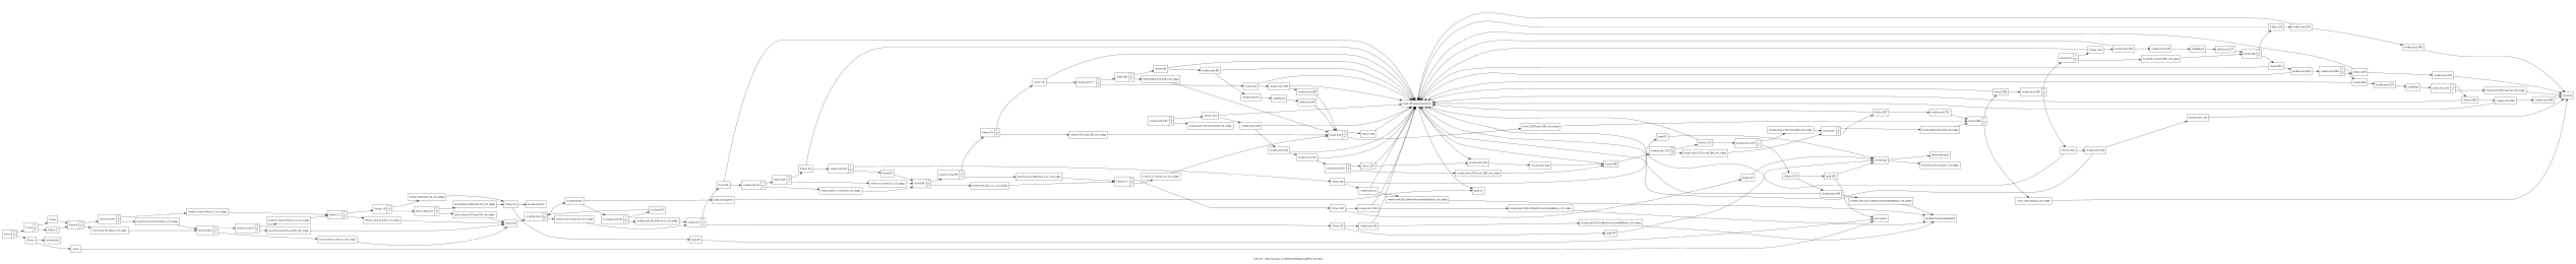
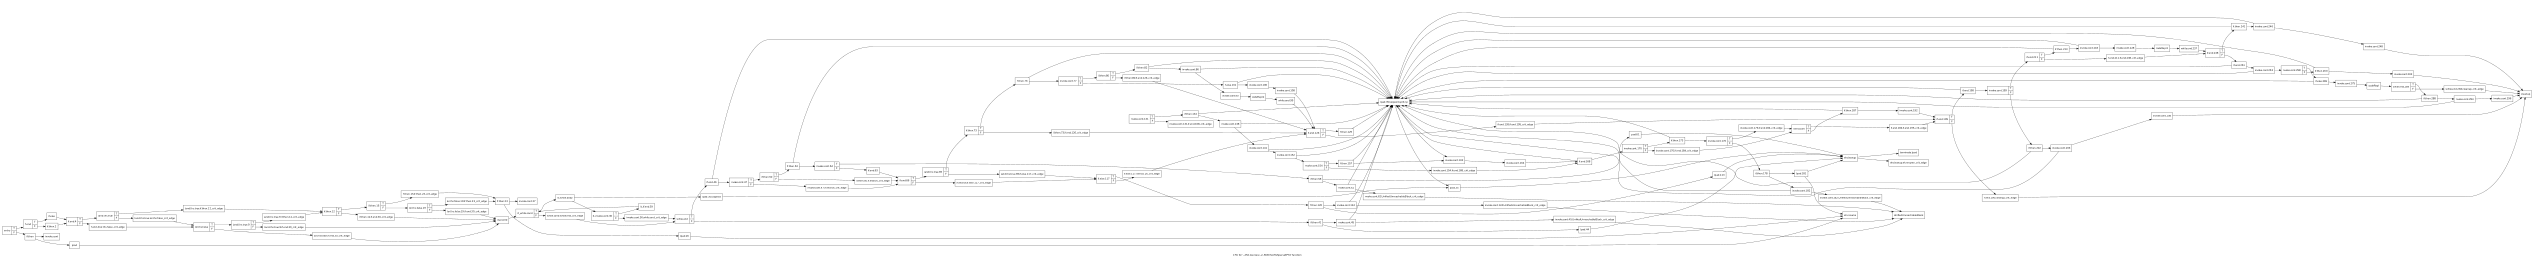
  digraph {
    fontname=Nunito
    label="CFG for '_ZN11xercesc_2_56XMLURL5parseEPKt' function"
    rankdir=LR
    node [fontname=Nunito shape=record]
    edge [fontname=Nunito]
    n1 [label="{entry|{<s0>T|<s1>F}}"]
    n2 [label="{if.end|{<s0>T|<s1>F}}"]
    n3 [label="{if.then}"]
    n4 [label="{if.else}"]
    n5 [label="{if.then.2}"]
    n6 [label="{invoke.cont}"]
    n7 [label="{lpad}"]
    n8 [label="{if.end.4|{<s0>T|<s1>F}}"]
    n9 [label="{eh.resume}"]
    n10 [label="{land.lhs.true|{<s0>T|<s1>F}}"]
    n11 [label="{if.end.4.lor.lhs.false_crit_edge}"]
    n12 [label="{land.lhs.true.if.then.12_crit_edge}"]
    n13 [label="{land.lhs.true.lor.lhs.false_crit_edge}"]
    n14 [label="{lor.lhs.false|{<s0>T|<s1>F}}"]
    n15 [label="{if.then.12|{<s0>T|<s1>F}}"]
    n16 [label="{land.lhs.true.9|{<s0>T|<s1>F}}"]
    n17 [label="{lor.lhs.false.if.end.30_crit_edge}"]
    n18 [label="{land.lhs.true.9.if.then.12_crit_edge}"]
    n19 [label="{land.lhs.true.9.if.end.30_crit_edge}"]
    n20 [label="{if.end.30}"]
    n21 [label="{if.then.15|{<s0>T|<s1>F}}"]
    n22 [label="{if.then.12.if.end.30_crit_edge}"]
    n23 [label="{if.then.15.if.then.23_crit_edge}"]
    n24 [label="{lor.lhs.false.19|{<s0>T|<s1>F}}"]
    n25 [label="{it_while.cond|{<s0>T|<s1>F}}"]
    n26 [label="{it_while.body}"]
    n27 [label="{while.cond.while.end_crit_edge}"]
    n28 [label="{if.then.23}"]
    n29 [label="{lor.lhs.false.19.if.then.23_crit_edge}"]
    n30 [label="{lor.lhs.false.19.if.end.30_crit_edge}"]
    n31 [label="{invoke.cont.27}"]
    n32 [label="{lpad.26}"]
    n33 [label="{it_invoke.cont.36|{<s0>T|<s1>F}}"]
    n34 [label="{lpad.35.loopexit}"]
    n35 [label="{while.end|{<s0>T|<s1>F}}"]
    n36 [label="{it_if.end.39}"]
    n37 [label="{invoke.cont.36.while.end_crit_edge}"]
    n38 [label="{lpad.35}"]
    n39 [label="{if.end.46}"]
    n40 [label="{if.then.41}"]
    n41 [label="{lpad.35.loopexit.split-lp}"]
    n42 [label="{invoke.cont.47|{<s0>T|<s1>F}}"]
    n43 [label="{invoke.cont.45}"]
    n44 [label="{lpad.44}"]
    n45 [label="{ehcleanup}"]
    n46 [label="{ehcleanup.eh.resume_crit_edge}"]
    n47 [label="{terminate.lpad}"]
    n48 [label="{invoke.cont.162}"]
    n49 [label="{if.then.50|{<s0>T|<s1>F}}"]
    n50 [label="{invoke.cont.47.if.end.66_crit_edge}"]
    n51 [label="{invoke.cont.45.UnifiedUnreachableBlock_crit_edge}"]
    n52 [label="{UnifiedUnreachableBlock}"]
    n53 [label="{if.then.53}"]
    n54 [label="{if.then.50.if.end.66_crit_edge}"]
    n55 [label="{if.end.66|{<s0>T|<s1>F}}"]
    n56 [label="{invoke.cont.54|{<s0>T|<s1>F}}"]
    n57 [label="{land.lhs.true.69|{<s0>T|<s1>F}}"]
    n58 [label="{if.end.66.if.else.117_crit_edge}"]
    n59 [label="{if.then.73|{<s0>T|<s1>F}}"]
    n60 [label="{land.lhs.true.69.if.else.117_crit_edge}"]
    n61 [label="{if.else.117|{<s0>T|<s1>F}}"]
    n62 [label="{if.then.58}"]
    n63 [label="{if.end.63}"]
    n64 [label="{invoke.cont.62}"]
    n65 [label="{lpad.61}"]
    n66 [label="{invoke.cont.62.UnifiedUnreachableBlock_crit_edge}"]
    n67 [label="{if.then.76}"]
    n68 [label="{if.then.73.if.end.126_crit_edge}"]
    n69 [label="{if.then.120}"]
    n70 [label="{if.else.117.if.end.126_crit_edge}"]
    n71 [label="{invoke.cont.124}"]
    n72 [label="{lpad.123}"]
    n73 [label="{if.end.126|{<s0>T|<s1>F}}"]
    n74 [label="{invoke.cont.77|{<s0>T|<s1>F}}"]
    n75 [label="{if.then.80|{<s0>T|<s1>F}}"]
    n76 [label="{if.else.101}"]
    n77 [label="{if.then.129}"]
    n78 [label="{if.end.126.if.end.195_crit_edge}"]
    n79 [label="{if.end.195|{<s0>T|<s1>F}}"]
    n80 [label="{if.then.82}"]
    n81 [label="{if.then.80.if.end.126_crit_edge}"]
    n82 [label="{invoke.cont.106}"]
    n83 [label="{invoke.cont.86}"]
    n84 [label="{invoke.cont.108}"]
    n85 [label="{invoke.cont.90}"]
    n86 [label="{codeRepl2}"]
    n87 [label="{while.end.99}"]
    n88 [label="{invoke.cont.124.UnifiedUnreachableBlock_crit_edge}"]
    n89 [label="{invoke.cont.131|{<s0>T|<s1>F}}"]
    n90 [label="{if.then.134}"]
    n91 [label="{invoke.cont.131.if.end.168_crit_edge}"]
    n92 [label="{if.end.198}"]
    n93 [label="{if.end.195.cleanup_crit_edge}"]
    n94 [label="{invoke.cont.199|{<s0>T|<s1>F}}"]
    n95 [label="{cleanup}"]
    n96 [label="{invoke.cont.138}"]
    n97 [label="{invoke.cont.141}"]
    n98 [label="{if.end.168}"]
    n99 [label="{invoke.cont.170|{<s0>T|<s1>F}}"]
    n100 [label="{if.then.173}"]
    n101 [label="{invoke.cont.170.if.end.184_crit_edge}"]
    n102 [label="{invoke.cont.152}"]
    n103 [label="{invoke.cont.154|{<s0>T|<s1>F}}"]
    n104 [label="{if.then.157}"]
    n105 [label="{invoke.cont.154.if.end.168_crit_edge}"]
    n106 [label="{invoke.cont.164}"]
    n107 [label="{invoke.cont.176|{<s0>T|<s1>F}}"]
    n108 [label="{if.end.184|{<s0>T|<s1>F}}"]
    n109 [label="{invoke.cont.176.if.end.184_crit_edge}"]
    n110 [label="{if.then.178}"]
    n111 [label="{if.end.184.if.end.195_crit_edge}"]
    n112 [label="{if.then.187}"]
    n113 [label="{invoke.cont.192}"]
    n114 [label="{invoke.cont.182}"]
    n115 [label="{lpad.181}"]
    n116 [label="{invoke.cont.182.UnifiedUnreachableBlock_crit_edge}"]
    n117 [label="{if.end.211|{<s0>T|<s1>F}}"]
    n118 [label="{if.then.202}"]
    n119 [label="{if.then.213}"]
    n120 [label="{if.end.211.if.end.238_crit_edge}"]
    n121 [label="{invoke.cont.206}"]
    n122 [label="{invoke.cont.218}"]
    n123 [label="{if.end.238|{<s0>T|<s1>F}}"]
    n124 [label="{invoke.cont.208}"]
    n125 [label="{invoke.cont.228}"]
    n126 [label="{if.then.241}"]
    n127 [label="{if.end.251}"]
    n128 [label="{invoke.cont.246}"]
    n129 [label="{invoke.cont.253}"]
    n130 [label="{codeRepl1}"]
    n131 [label="{while.end.237}"]
    n132 [label="{invoke.cont.248}"]
    n133 [label="{invoke.cont.258|{<s0>T|<s1>F}}"]
    n134 [label="{if.else.265}"]
    n135 [label="{if.then.260}"]
    n136 [label="{invoke.cont.275}"]
    n137 [label="{invoke.cont.262}"]
    n138 [label="{codeRepl}"]
    n139 [label="{while.end.284|{<s0>T|<s1>F}}"]
    n140 [label="{if.then.288}"]
    n141 [label="{while.end.284.cleanup_crit_edge}"]
    n142 [label="{invoke.cont.294}"]
    n143 [label="{invoke.cont.296}"]
    n1 -> n2 [tailport=s0]
    n1 -> n3 [tailport=s1]
    n2 -> n4 [tailport=s0]
    n2 -> n5 [tailport=s1]
    n3 -> n6
    n3 -> n7
    n4 -> n8
    n5 -> n8
    n7 -> n9
    n8 -> n10 [tailport=s0]
    n8 -> n11 [tailport=s1]
    n10 -> n12 [tailport=s0]
    n10 -> n13 [tailport=s1]
    n11 -> n14
    n12 -> n15
    n13 -> n14
    n14 -> n16 [tailport=s0]
    n14 -> n17 [tailport=s1]
    n15 -> n21 [tailport=s0]
    n15 -> n22 [tailport=s1]
    n16 -> n18 [tailport=s0]
    n16 -> n19 [tailport=s1]
    n17 -> n20
    n18 -> n15
    n19 -> n20
    n20 -> n25
    n21 -> n23 [tailport=s0]
    n21 -> n24 [tailport=s1]
    n22 -> n20
    n23 -> n28
    n24 -> n29 [tailport=s0]
    n24 -> n30 [tailport=s1]
    n25 -> n26 [tailport=s0]
    n25 -> n27 [tailport=s1]
    n26 -> n33
    n26 -> n34
    n27 -> n35
    n28 -> n31
    n28 -> n32
    n29 -> n28
    n30 -> n20
    n32 -> n9
    n33 -> n36 [tailport=s0]
    n33 -> n37 [tailport=s1]
    n34 -> n38
    n35 -> n39 [tailport=s0]
    n35 -> n40 [tailport=s1]
    n36 -> n25
    n37 -> n35
+   n38 -> n45
    n39 -> n41
    n39 -> n42
    n40 -> n43
    n40 -> n44
    n41 -> n38
    n41 -> n48
    n42 -> n49 [tailport=s0]
    n42 -> n50 [tailport=s1]
    n43 -> n41
    n43 -> n51
    n44 -> n45
    n45 -> n46
    n45 -> n47
    n48 -> n106
    n49 -> n53 [tailport=s0]
    n49 -> n54 [tailport=s1]
    n50 -> n55
    n51 -> n52
    n53 -> n41
    n53 -> n56
    n54 -> n55
    n55 -> n57 [tailport=s0]
    n55 -> n58 [tailport=s1]
    n56 -> n62 [tailport=s0]
    n56 -> n63 [tailport=s1]
    n57 -> n59 [tailport=s0]
    n57 -> n60 [tailport=s1]
    n58 -> n61
    n59 -> n67 [tailport=s0]
    n59 -> n68 [tailport=s1]
    n60 -> n61
    n61 -> n69 [tailport=s0]
    n61 -> n70 [tailport=s1]
    n62 -> n64
    n62 -> n65
    n63 -> n55
    n64 -> n41
    n64 -> n66
    n65 -> n45
    n66 -> n52
    n67 -> n41
    n67 -> n74
    n68 -> n73
    n69 -> n71
    n69 -> n72
    n70 -> n73
    n71 -> n41
    n71 -> n88
    n72 -> n45
    n73 -> n77 [tailport=s0]
    n73 -> n78 [tailport=s1]
    n74 -> n75 [tailport=s0]
    n74 -> n76 [tailport=s1]
    n75 -> n80 [tailport=s0]
    n75 -> n81 [tailport=s1]
    n76 -> n41
    n76 -> n82
    n77 -> n41
    n78 -> n79
    n79 -> n92 [tailport=s0]
    n79 -> n93 [tailport=s1]
    n80 -> n41
    n80 -> n83
    n81 -> n73
-   n82 -> n41
    n82 -> n84
    n83 -> n41
    n83 -> n85
    n84 -> n73
    n85 -> n86
    n86 -> n87
    n87 -> n73
    n88 -> n52
    n89 -> n90 [tailport=s0]
    n89 -> n91 [tailport=s1]
    n90 -> n41
    n90 -> n96
    n92 -> n41
    n92 -> n94
    n93 -> n95
    n94 -> n117 [tailport=s0]
    n94 -> n118 [tailport=s1]
    n96 -> n41
    n96 -> n97
    n97 -> n41
    n97 -> n102
    n98 -> n41
    n98 -> n99
    n99 -> n100 [tailport=s0]
    n99 -> n101 [tailport=s1]
    n100 -> n41
    n100 -> n107
    n101 -> n108
    n102 -> n41
    n102 -> n103
    n103 -> n104 [tailport=s0]
    n103 -> n105 [tailport=s1]
    n104 -> n41
    n104 -> n48
    n105 -> n98
    n106 -> n98
    n107 -> n109 [tailport=s0]
    n107 -> n110 [tailport=s1]
    n108 -> n111 [tailport=s0]
    n108 -> n112 [tailport=s1]
    n109 -> n108
    n110 -> n114
    n110 -> n115
    n111 -> n79
    n112 -> n41
    n112 -> n113
    n113 -> n79
    n114 -> n41
    n114 -> n116
    n115 -> n9
    n115 -> n45
    n116 -> n52
    n117 -> n119 [tailport=s0]
    n117 -> n120 [tailport=s1]
    n118 -> n41
    n118 -> n121
    n119 -> n41
    n119 -> n122
    n120 -> n123
    n121 -> n41
    n121 -> n124
    n122 -> n41
    n122 -> n125
    n123 -> n126 [tailport=s0]
    n123 -> n127 [tailport=s1]
    n124 -> n95
    n125 -> n130
    n126 -> n41
    n126 -> n128
    n127 -> n41
    n127 -> n129
    n128 -> n41
    n128 -> n132
    n129 -> n41
    n129 -> n133
    n130 -> n131
    n131 -> n123
    n132 -> n95
    n133 -> n134 [tailport=s0]
    n133 -> n135 [tailport=s1]
    n134 -> n41
    n134 -> n136
    n135 -> n41
    n135 -> n137
    n136 -> n138
    n137 -> n95
    n138 -> n139
    n139 -> n140 [tailport=s0]
    n139 -> n141 [tailport=s1]
    n140 -> n41
    n140 -> n142
    n141 -> n95
    n142 -> n41
    n142 -> n143
    n143 -> n95
  }
